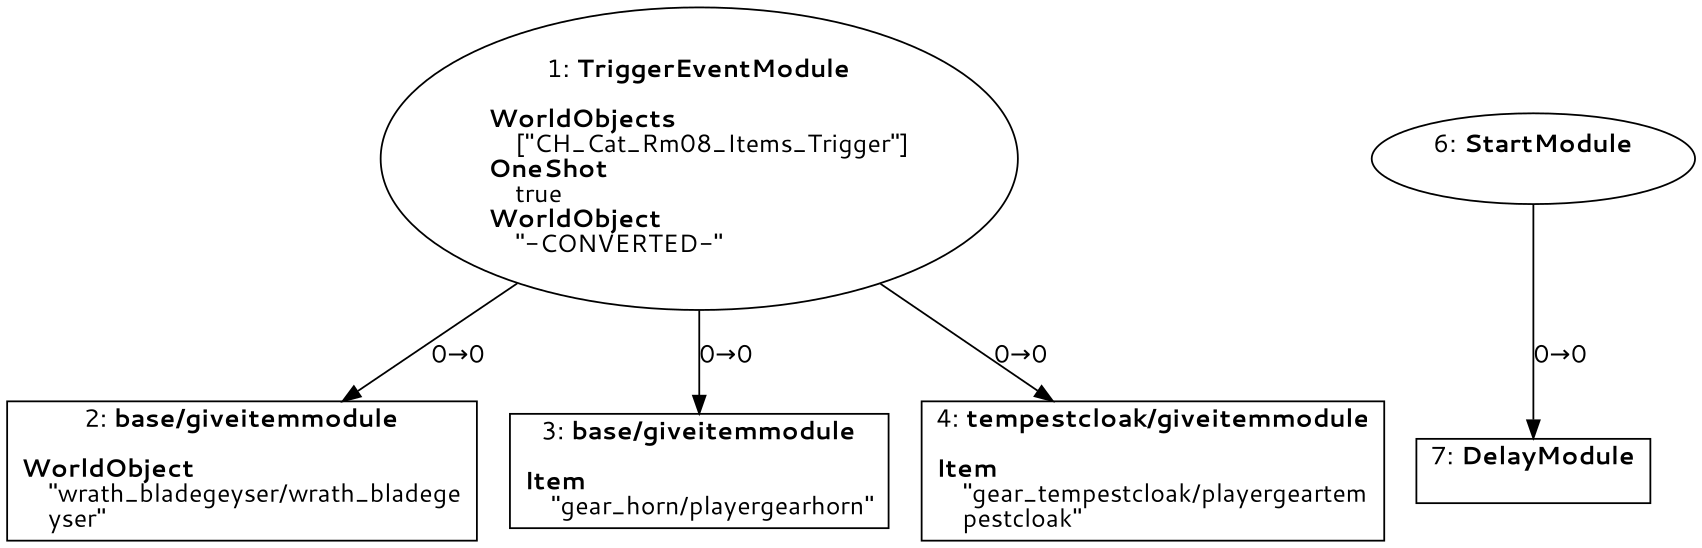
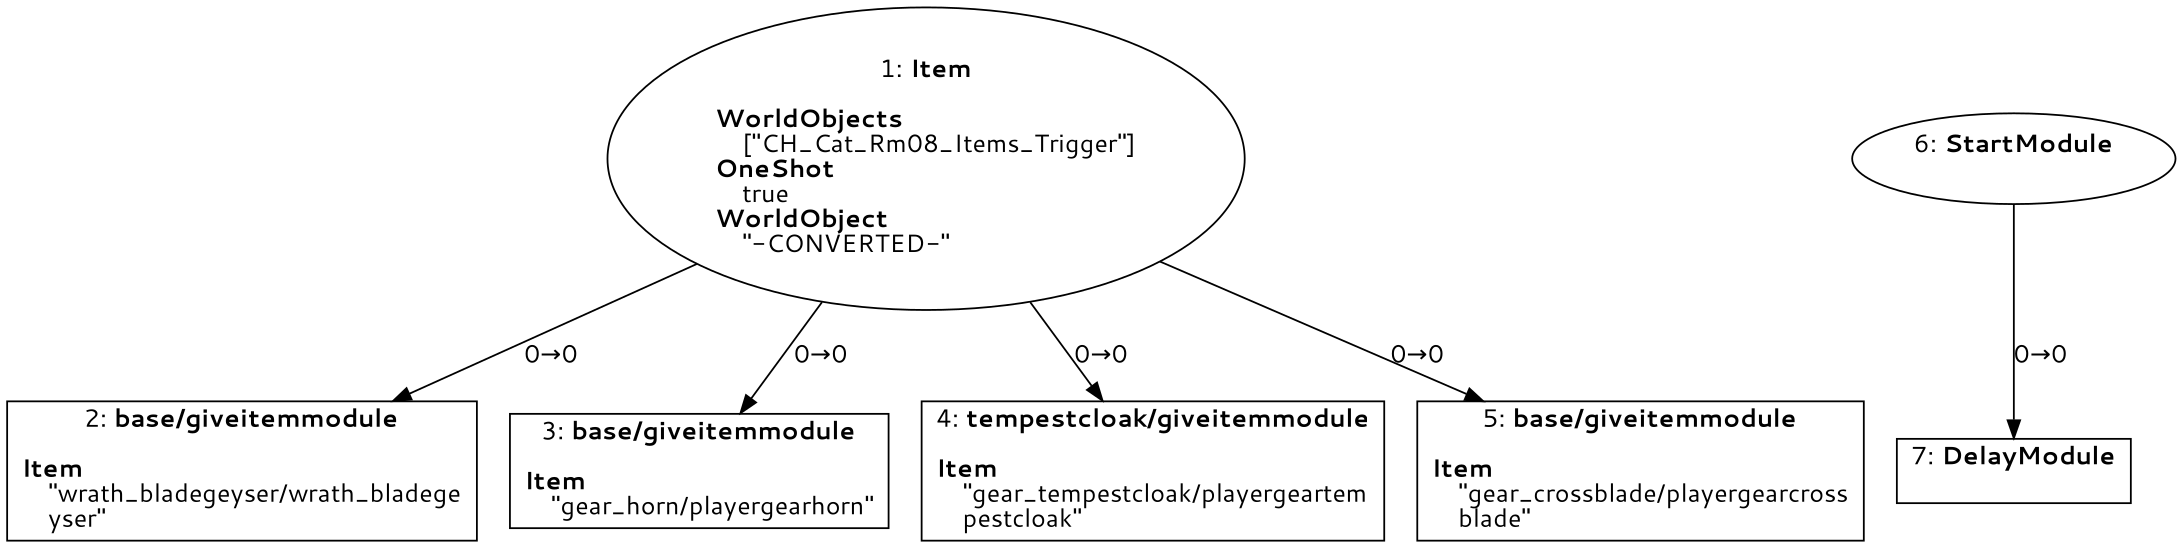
  digraph {
    fontname="Segoe UI"
    splines=spline
    node [fontname="Segoe UI" shape=box]
    edge [fontname="Segoe UI"]
-   n1 [label=<1: <b>TriggerEventModule</b><br/><br/><b>WorldObjects</b><br align="left"/>    [&quot;CH_Cat_Rm08_Items_Trigger&quot;]<br align="left"/><b>OneShot</b><br align="left"/>    true<br align="left"/><b>WorldObject</b><br align="left"/>    &quot;-CONVERTED-&quot;<br align="left"/>> shape=oval]
-   n2 [label=<2: <b>base/giveitemmodule</b><br/><br/><b>WorldObject</b><br align="left"/>    &quot;wrath_bladegeyser/wrath_bladege<br align="left"/>    yser&quot;<br align="left"/>>]
+   n1 [label=<1: <b>Item</b><br/><br/><b>WorldObjects</b><br align="left"/>    [&quot;CH_Cat_Rm08_Items_Trigger&quot;]<br align="left"/><b>OneShot</b><br align="left"/>    true<br align="left"/><b>WorldObject</b><br align="left"/>    &quot;-CONVERTED-&quot;<br align="left"/>> shape=oval]
+   n2 [label=<2: <b>base/giveitemmodule</b><br/><br/><b>Item</b><br align="left"/>    &quot;wrath_bladegeyser/wrath_bladege<br align="left"/>    yser&quot;<br align="left"/>>]
    n3 [label=<3: <b>base/giveitemmodule</b><br/><br/><b>Item</b><br align="left"/>    &quot;gear_horn/playergearhorn&quot;<br align="left"/>>]
    n4 [label=<4: <b>tempestcloak/giveitemmodule</b><br/><br/><b>Item</b><br align="left"/>    &quot;gear_tempestcloak/playergeartem<br align="left"/>    pestcloak&quot;<br align="left"/>>]
+   n5 [label=<5: <b>base/giveitemmodule</b><br/><br/><b>Item</b><br align="left"/>    &quot;gear_crossblade/playergearcross<br align="left"/>    blade&quot;<br align="left"/>>]
    n6 [label=<6: <b>StartModule</b><br/><br/>> shape=oval]
    n7 [label=<7: <b>DelayModule</b><br/><br/>>]
    n1 -> n2 [label="0→0"]
    n1 -> n3 [label="0→0"]
    n1 -> n4 [label="0→0"]
+   n1 -> n5 [label="0→0"]
    n6 -> n7 [label="0→0"]
  }
